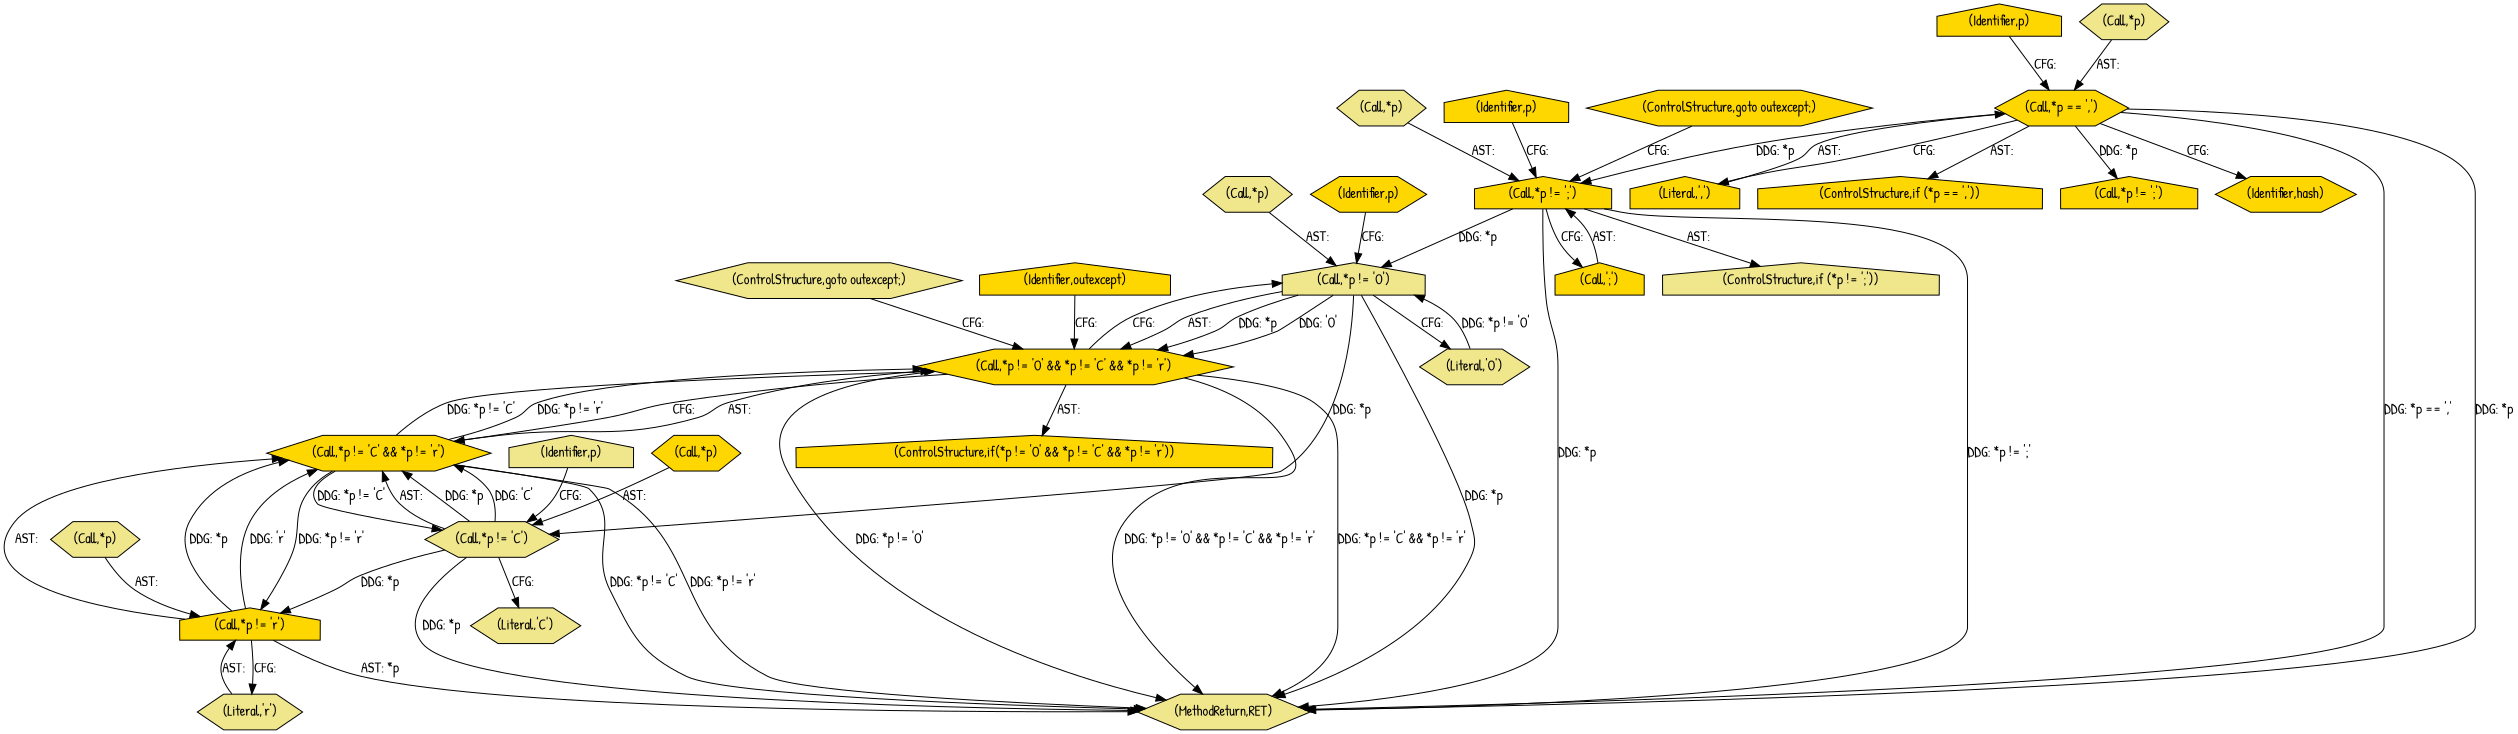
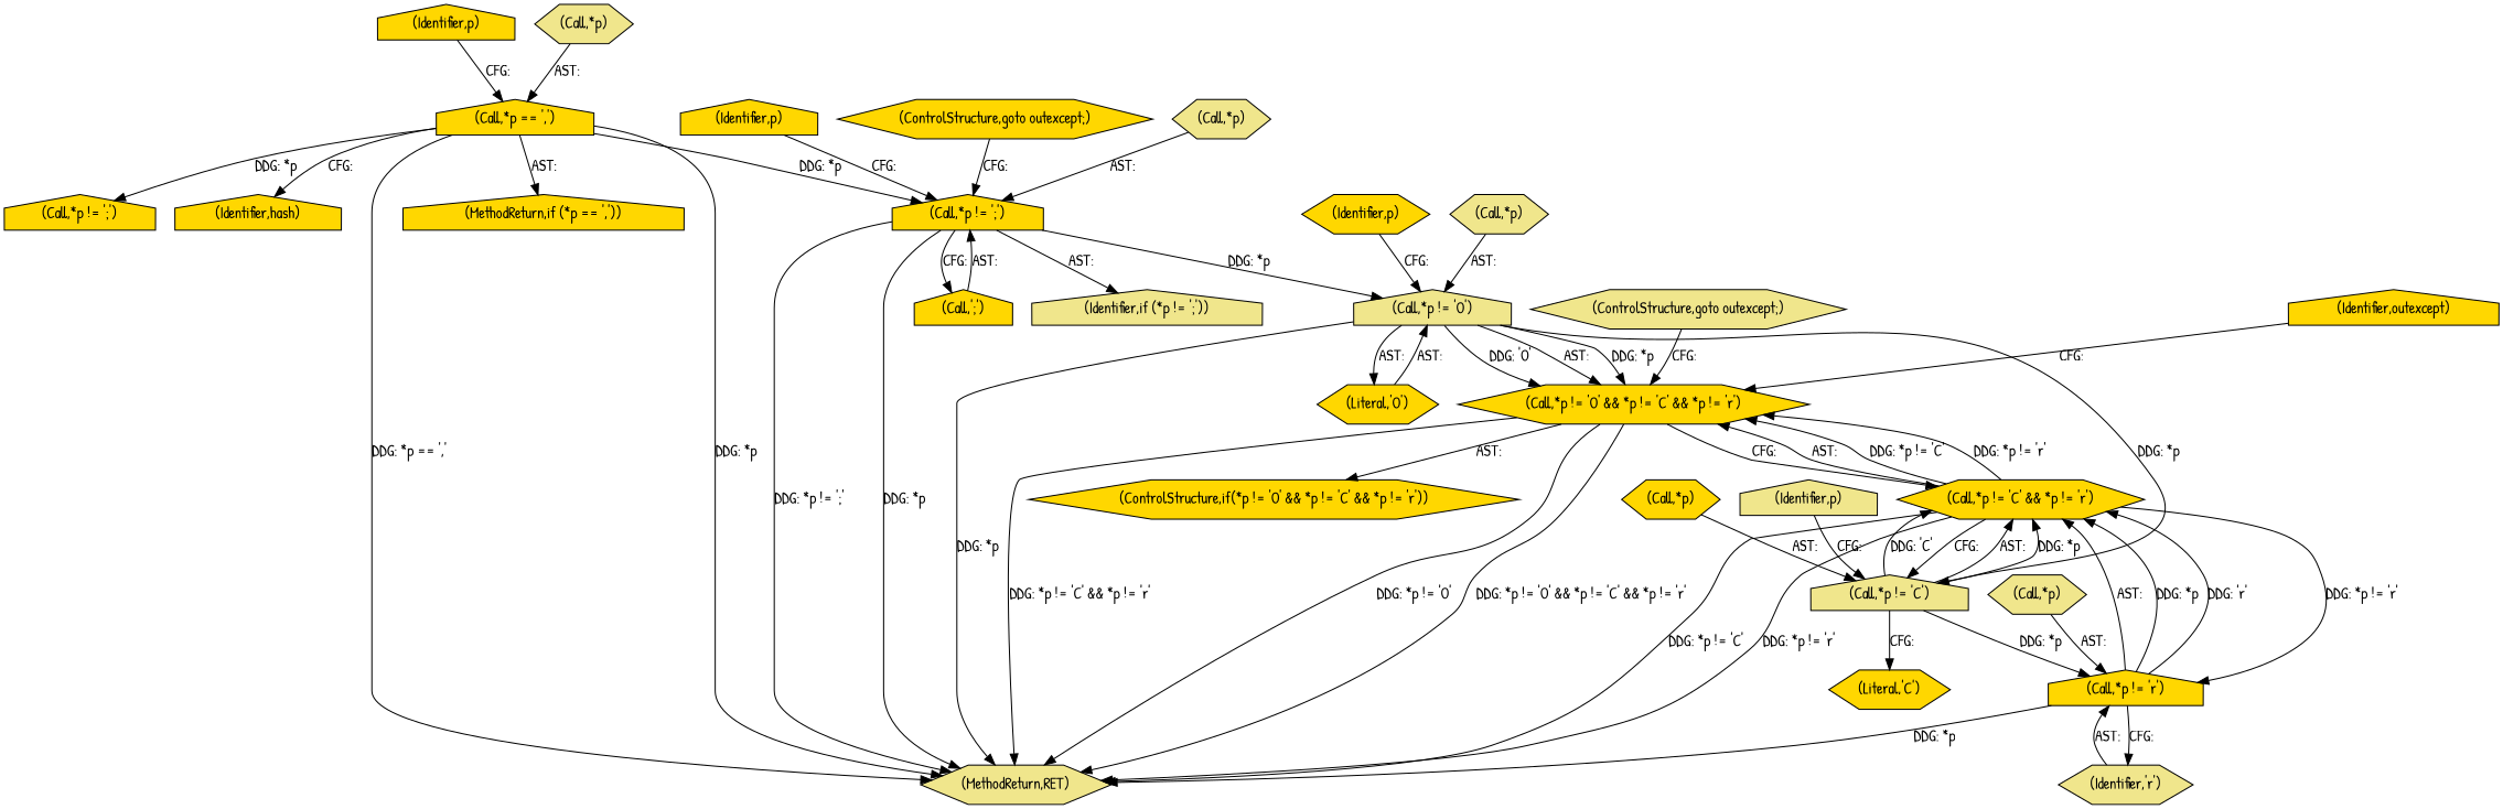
  digraph {
    fontname="Patrick Hand"
    node [fillcolor=gold fontname="Patrick Hand" shape=hexagon style=filled]
    edge [fontname="Patrick Hand"]
    n1 [fillcolor=khaki label="(Call,*p != 'O')" shape=house]
    n2 [label="(Call,*p != 'O' && *p != 'C' && *p != 'r')"]
-   n3 [fillcolor=khaki label="(Call,*p != 'C')"]
+   n3 [fillcolor=khaki label="(Call,*p != 'C')" shape=house]
    n4 [fillcolor=khaki label="(MethodReturn,RET)"]
-   n5 [fillcolor=khaki label="(Literal,'O')"]
+   n5 [label="(Literal,'O')"]
    n6 [label="(Call,*p != 'C' && *p != 'r')"]
-   n7 [label="(ControlStructure,if(*p != 'O' && *p != 'C' && *p != 'r'))" shape=house]
+   n7 [label="(ControlStructure,if(*p != 'O' && *p != 'C' && *p != 'r'))"]
    n8 [label="(Call,*p != 'r')" shape=house]
-   n9 [fillcolor=khaki label="(Literal,'C')"]
+   n9 [label="(Literal,'C')"]
    n10 [label="(Call,*p != ';')" shape=house]
    n11 [label="(Call,';')" shape=house]
-   n12 [fillcolor=khaki label="(ControlStructure,if (*p != ';'))" shape=house]
-   n13 [label="(Call,*p == ',')"]
-   n14 [label="(Literal,',')" shape=house]
-   n15 [label="(ControlStructure,if (*p == ','))" shape=house]
+   n12 [fillcolor=khaki label="(Identifier,if (*p != ';'))" shape=house]
+   n13 [label="(Call,*p == ',')" shape=house]
+   n15 [label="(MethodReturn,if (*p == ','))" shape=house]
    n16 [label="(Call,*p != ';')" shape=house]
-   n17 [label="(Identifier,hash)"]
-   n18 [fillcolor=khaki label="(Literal,'r')"]
+   n17 [label="(Identifier,hash)" shape=house]
+   n18 [fillcolor=khaki label="(Identifier,'r')"]
    n19 [fillcolor=khaki label="(ControlStructure,goto outexcept;)"]
    n20 [label="(Identifier,p)"]
    n21 [fillcolor=khaki label="(Call,*p)"]
    n22 [fillcolor=khaki label="(Identifier,p)" shape=house]
    n23 [fillcolor=khaki label="(Call,*p)"]
    n24 [fillcolor=khaki label="(Call,*p)"]
    n25 [label="(Identifier,p)" shape=house]
    n26 [label="(Identifier,p)" shape=house]
    n27 [fillcolor=khaki label="(Call,*p)"]
    n28 [label="(ControlStructure,goto outexcept;)"]
    n29 [label="(Identifier,outexcept)" shape=house]
    n30 [label="(Call,*p)"]
    n1 -> n2 [label="AST: "]
    n1 -> n2 [label="DDG: *p"]
    n1 -> n2 [label="DDG: 'O'"]
    n1 -> n3 [label="DDG: *p"]
    n1 -> n4 [label="DDG: *p"]
-   n1 -> n5 [label="CFG: "]
-   n2 -> n1 [label="CFG: "]
+   n1 -> n5 [label="AST: "]
    n2 -> n4 [label="DDG: *p != 'C' && *p != 'r'"]
    n2 -> n4 [label="DDG: *p != 'O'"]
    n2 -> n4 [label="DDG: *p != 'O' && *p != 'C' && *p != 'r'"]
    n2 -> n6 [label="CFG: "]
    n2 -> n7 [label="AST: "]
-   n3 -> n4 [label="DDG: *p"]
    n3 -> n6 [label="AST: "]
    n3 -> n6 [label="DDG: *p"]
    n3 -> n6 [label="DDG: 'C'"]
    n3 -> n8 [label="DDG: *p"]
    n3 -> n9 [label="CFG: "]
-   n5 -> n1 [label="DDG: *p != 'O'"]
+   n5 -> n1 [label="AST: "]
    n6 -> n2 [label="AST: "]
    n6 -> n2 [label="DDG: *p != 'C'"]
    n6 -> n2 [label="DDG: *p != 'r'"]
-   n6 -> n3 [label="DDG: *p != 'C'"]
+   n6 -> n3 [label="CFG: "]
    n6 -> n4 [label="DDG: *p != 'C'"]
    n6 -> n4 [label="DDG: *p != 'r'"]
    n6 -> n8 [label="DDG: *p != 'r'"]
-   n8 -> n4 [label="AST: *p"]
+   n8 -> n4 [label="DDG: *p"]
    n8 -> n6 [label="AST: "]
    n8 -> n6 [label="DDG: *p"]
    n8 -> n6 [label="DDG: 'r'"]
    n8 -> n18 [label="CFG: "]
    n10 -> n1 [label="DDG: *p"]
    n10 -> n4 [label="DDG: *p"]
    n10 -> n4 [label="DDG: *p != ';'"]
    n10 -> n11 [label="CFG: "]
    n10 -> n12 [label="AST: "]
    n11 -> n10 [label="AST: "]
    n13 -> n4 [label="DDG: *p == ','"]
    n13 -> n4 [label="DDG: *p"]
    n13 -> n10 [label="DDG: *p"]
-   n13 -> n14 [label="CFG: "]
    n13 -> n15 [label="AST: "]
    n13 -> n16 [label="DDG: *p"]
    n13 -> n17 [label="CFG: "]
-   n14 -> n13 [label="AST: "]
    n18 -> n8 [label="AST: "]
    n19 -> n2 [label="CFG: "]
    n20 -> n1 [label="CFG: "]
    n21 -> n1 [label="AST: "]
    n22 -> n3 [label="CFG: "]
    n23 -> n8 [label="AST: "]
    n24 -> n10 [label="AST: "]
    n25 -> n10 [label="CFG: "]
    n26 -> n13 [label="CFG: "]
    n27 -> n13 [label="AST: "]
    n28 -> n10 [label="CFG: "]
    n29 -> n2 [label="CFG: "]
    n30 -> n3 [label="AST: "]
  }
